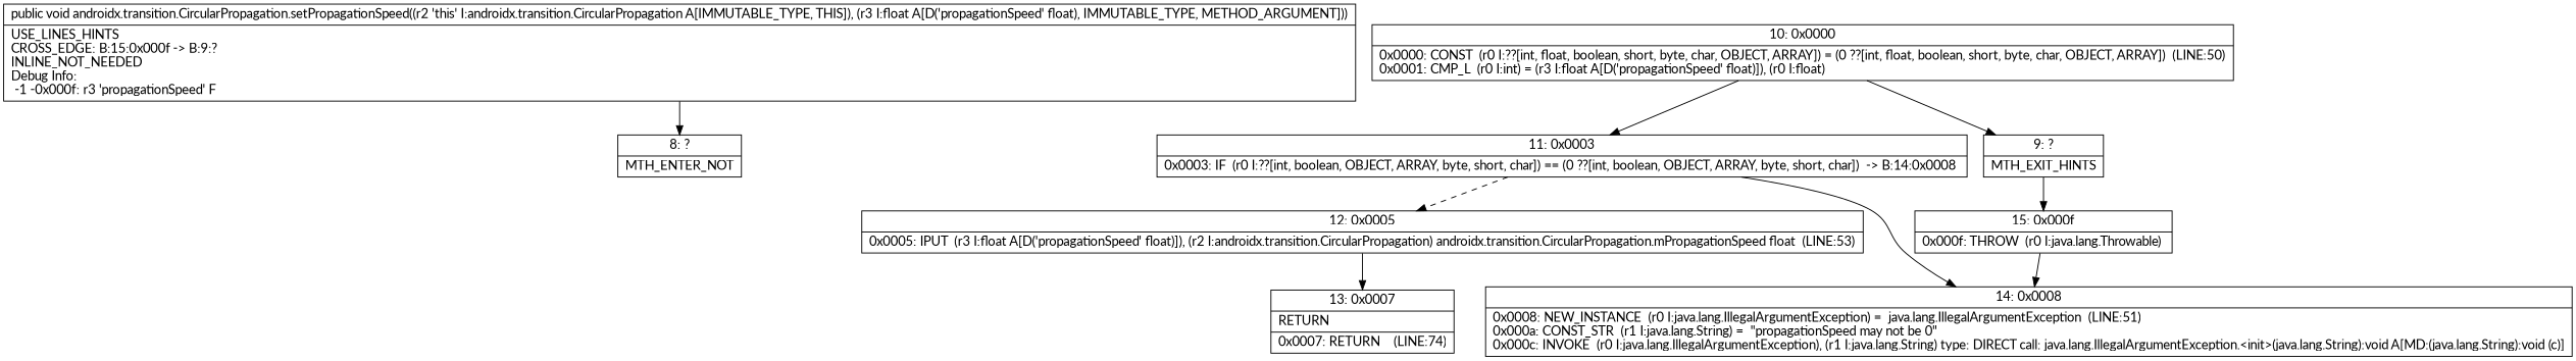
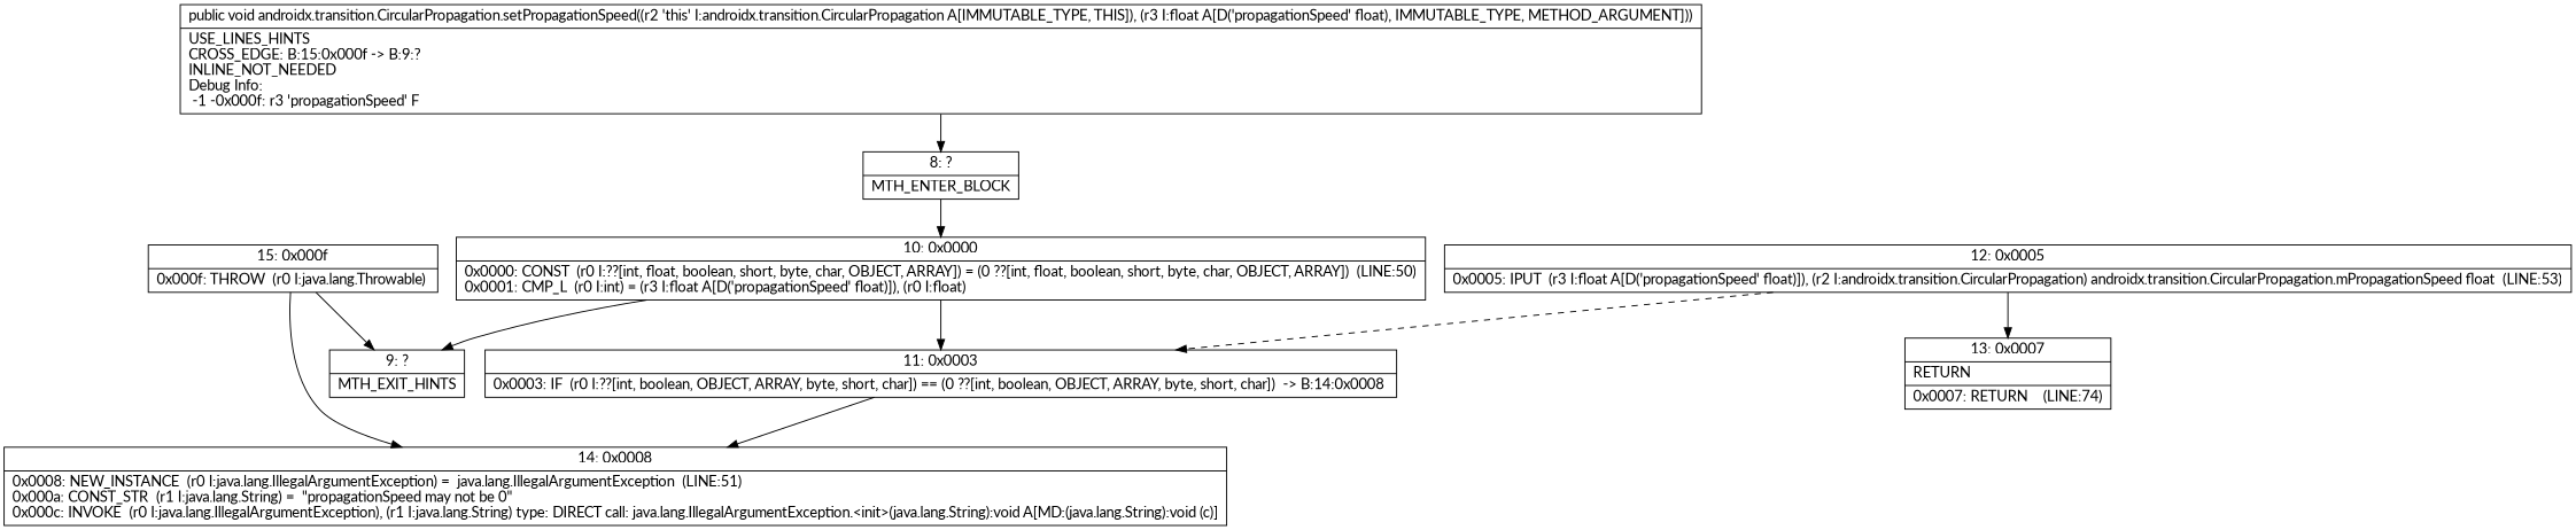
  digraph {
    fontname=Lato
    node [fontname=Lato shape=record]
    edge [fontname=Lato]
-   n1 [label="{8\:\ ?|MTH_ENTER_NOT\l}"]
+   n1 [label="{8\:\ ?|MTH_ENTER_BLOCK\l}"]
    n2 [label="{10\:\ 0x0000|0x0000: CONST  (r0 I:??[int, float, boolean, short, byte, char, OBJECT, ARRAY]) = (0 ??[int, float, boolean, short, byte, char, OBJECT, ARRAY])  (LINE:50)\l0x0001: CMP_L  (r0 I:int) = (r3 I:float A[D('propagationSpeed' float)]), (r0 I:float) \l}"]
    n3 [label="{11\:\ 0x0003|0x0003: IF  (r0 I:??[int, boolean, OBJECT, ARRAY, byte, short, char]) == (0 ??[int, boolean, OBJECT, ARRAY, byte, short, char])  \-\> B:14:0x0008 \l}"]
    n4 [label="{9\:\ ?|MTH_EXIT_HINTS\l}"]
    n5 [label="{12\:\ 0x0005|0x0005: IPUT  (r3 I:float A[D('propagationSpeed' float)]), (r2 I:androidx.transition.CircularPropagation) androidx.transition.CircularPropagation.mPropagationSpeed float  (LINE:53)\l}"]
    n6 [label="{14\:\ 0x0008|0x0008: NEW_INSTANCE  (r0 I:java.lang.IllegalArgumentException) =  java.lang.IllegalArgumentException  (LINE:51)\l0x000a: CONST_STR  (r1 I:java.lang.String) =  \"propagationSpeed may not be 0\" \l0x000c: INVOKE  (r0 I:java.lang.IllegalArgumentException), (r1 I:java.lang.String) type: DIRECT call: java.lang.IllegalArgumentException.\<init\>(java.lang.String):void A[MD:(java.lang.String):void (c)]\l}"]
    n7 [label="{13\:\ 0x0007|RETURN\l|0x0007: RETURN    (LINE:74)\l}"]
    n8 [label="{15\:\ 0x000f|0x000f: THROW  (r0 I:java.lang.Throwable) \l}"]
    n9 [label="{public void androidx.transition.CircularPropagation.setPropagationSpeed((r2 'this' I:androidx.transition.CircularPropagation A[IMMUTABLE_TYPE, THIS]), (r3 I:float A[D('propagationSpeed' float), IMMUTABLE_TYPE, METHOD_ARGUMENT]))  | USE_LINES_HINTS\lCROSS_EDGE: B:15:0x000f \-\> B:9:?\lINLINE_NOT_NEEDED\lDebug Info:\l  \-1 \-0x000f: r3 'propagationSpeed' F\l}"]
+   n1 -> n2
    n2 -> n3
    n2 -> n4
-   n3 -> n5 [style=dashed]
+   n5 -> n3 [style=dashed]
    n3 -> n6
    n5 -> n7
-   n4 -> n8
+   n8 -> n4
    n8 -> n6
    n9 -> n1
  }
